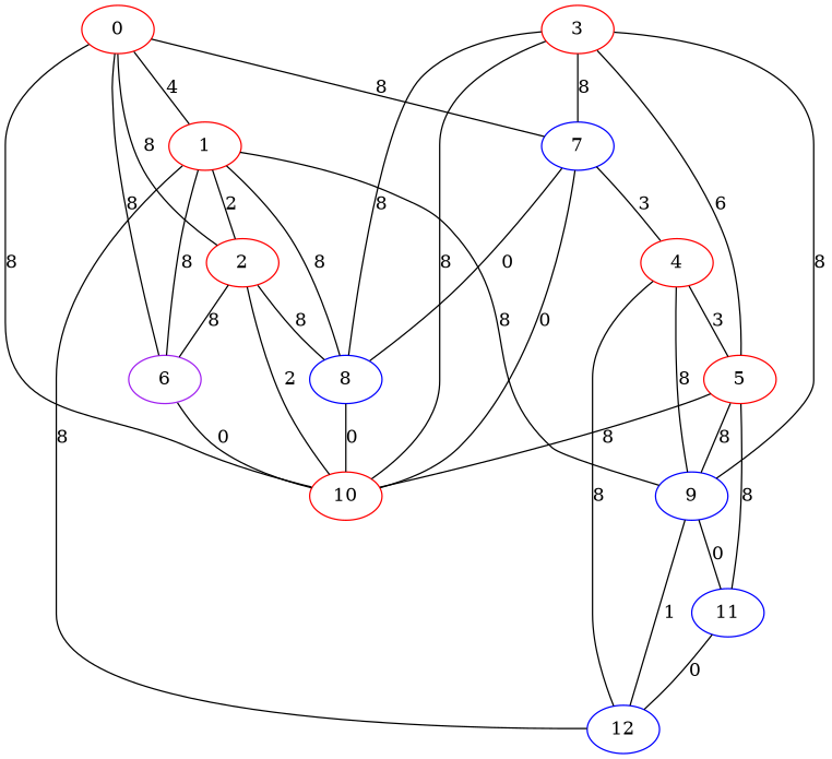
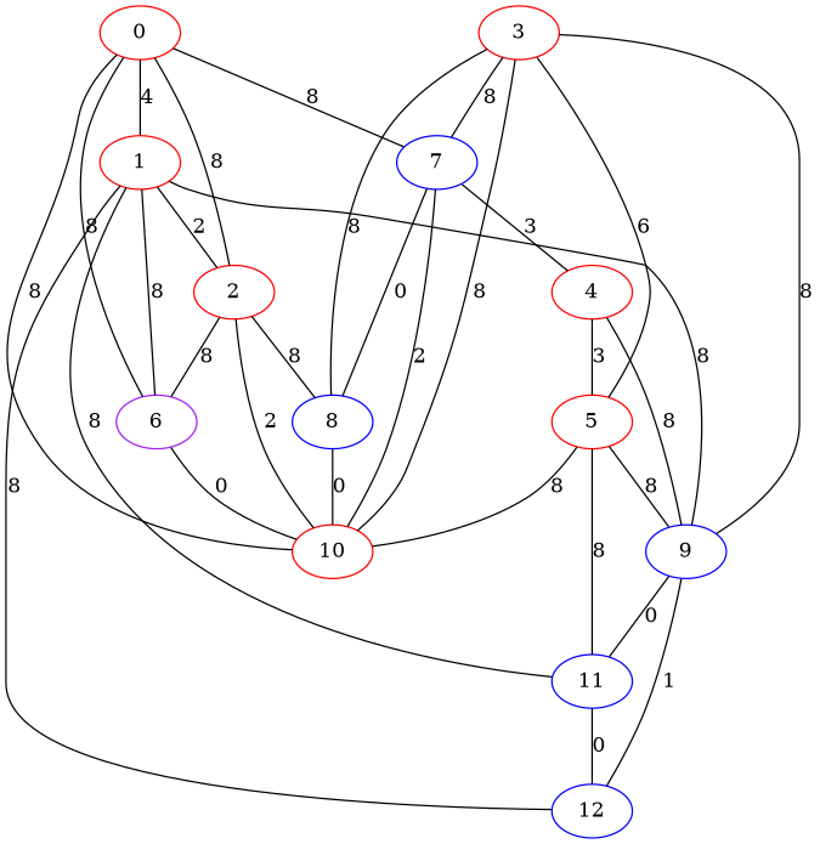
  graph {
    node [color=red weight=1]
    0
    1
    2
    6 [color=purple weight=4]
    7 [color=blue weight=3]
    10 [weight=3]
    9 [color=blue weight=3]
    11 [color=blue weight=3]
    12 [color=blue weight=3]
    8 [color=blue weight=3]
    4
    3
    5
    0 -- 1 [label=4]
    0 -- 2 [label=8]
    0 -- 6 [label=8]
    0 -- 7 [label=8]
    0 -- 10 [label=8]
    1 -- 2 [label=2]
    1 -- 6 [label=8]
    1 -- 9 [label=8]
-   1 -- 8 [label=8]
+   1 -- 11 [label=8]
    1 -- 12 [label=8]
    2 -- 6 [label=8]
    2 -- 10 [label=2]
    2 -- 8 [label=8]
    6 -- 10 [label=0]
-   7 -- 10 [label=0]
+   7 -- 10 [label=2]
    7 -- 8 [label=0]
    7 -- 4 [label=3]
    9 -- 11 [label=0]
    9 -- 12 [label=1]
    11 -- 12 [label=0]
    8 -- 10 [label=0]
    4 -- 9 [label=8]
-   4 -- 12 [label=8]
    4 -- 5 [label=3]
    3 -- 7 [label=8]
    3 -- 10 [label=8]
    3 -- 9 [label=8]
    3 -- 8 [label=8]
    3 -- 5 [label=6]
    5 -- 10 [label=8]
    5 -- 9 [label=8]
    5 -- 11 [label=8]
  }
